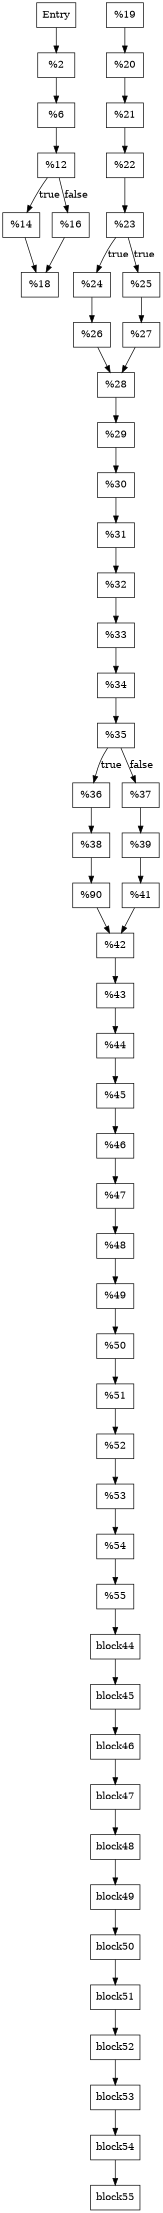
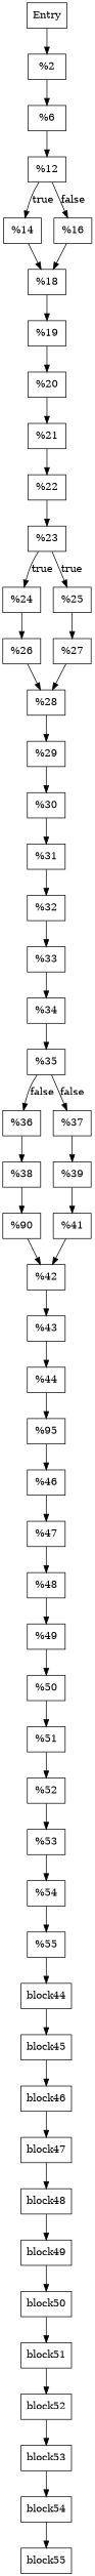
  digraph {
    node [shape=box]
    n1 [label=Entry]
    n2 [label="%2"]
    n3 [label="%6"]
    n4 [label="%12"]
    n5 [label="%14"]
    n6 [label="%16"]
    n7 [label="%18"]
    n8 [label="%19"]
    n9 [label="%20"]
    n10 [label="%21"]
    n11 [label="%22"]
    n12 [label="%23"]
    n13 [label="%24"]
    n14 [label="%25"]
    n15 [label="%26"]
    n16 [label="%27"]
    n17 [label="%28"]
    n18 [label="%29"]
    n19 [label="%30"]
    n20 [label="%31"]
    n21 [label="%32"]
    n22 [label="%33"]
    n23 [label="%34"]
    n24 [label="%35"]
    n25 [label="%36"]
    n26 [label="%37"]
    n27 [label="%38"]
    n28 [label="%39"]
    n29 [label="%90"]
    n30 [label="%41"]
    n31 [label="%42"]
    n32 [label="%43"]
    n33 [label="%44"]
-   n34 [label="%45"]
+   n34 [label="%95"]
    n35 [label="%46"]
    n36 [label="%47"]
    n37 [label="%48"]
    n38 [label="%49"]
    n39 [label="%50"]
    n40 [label="%51"]
    n41 [label="%52"]
    n42 [label="%53"]
    n43 [label="%54"]
    n44 [label="%55"]
    block44
    block45
    block46
    block47
    block48
    block49
    block50
    block51
    block52
    block53
    block54
    block55
    n1 -> n2
    n2 -> n3
    n3 -> n4
    n4 -> n5 [label=true]
    n4 -> n6 [label=false]
    n5 -> n7
    n6 -> n7
+   n7 -> n8
    n8 -> n9
    n9 -> n10
    n10 -> n11
    n11 -> n12
    n12 -> n13 [label=true]
    n12 -> n14 [label=true]
    n13 -> n15
    n14 -> n16
    n15 -> n17
    n16 -> n17
    n17 -> n18
    n18 -> n19
    n19 -> n20
    n20 -> n21
    n21 -> n22
    n22 -> n23
    n23 -> n24
-   n24 -> n25 [label=true]
+   n24 -> n25 [label=false]
    n24 -> n26 [label=false]
    n25 -> n27
    n26 -> n28
    n27 -> n29
    n28 -> n30
    n29 -> n31
    n30 -> n31
    n31 -> n32
    n32 -> n33
    n33 -> n34
    n34 -> n35
    n35 -> n36
    n36 -> n37
    n37 -> n38
    n38 -> n39
    n39 -> n40
    n40 -> n41
    n41 -> n42
    n42 -> n43
    n43 -> n44
    n44 -> block44
    block44 -> block45
    block45 -> block46
    block46 -> block47
    block47 -> block48
    block48 -> block49
    block49 -> block50
    block50 -> block51
    block51 -> block52
    block52 -> block53
    block53 -> block54
    block54 -> block55
  }
